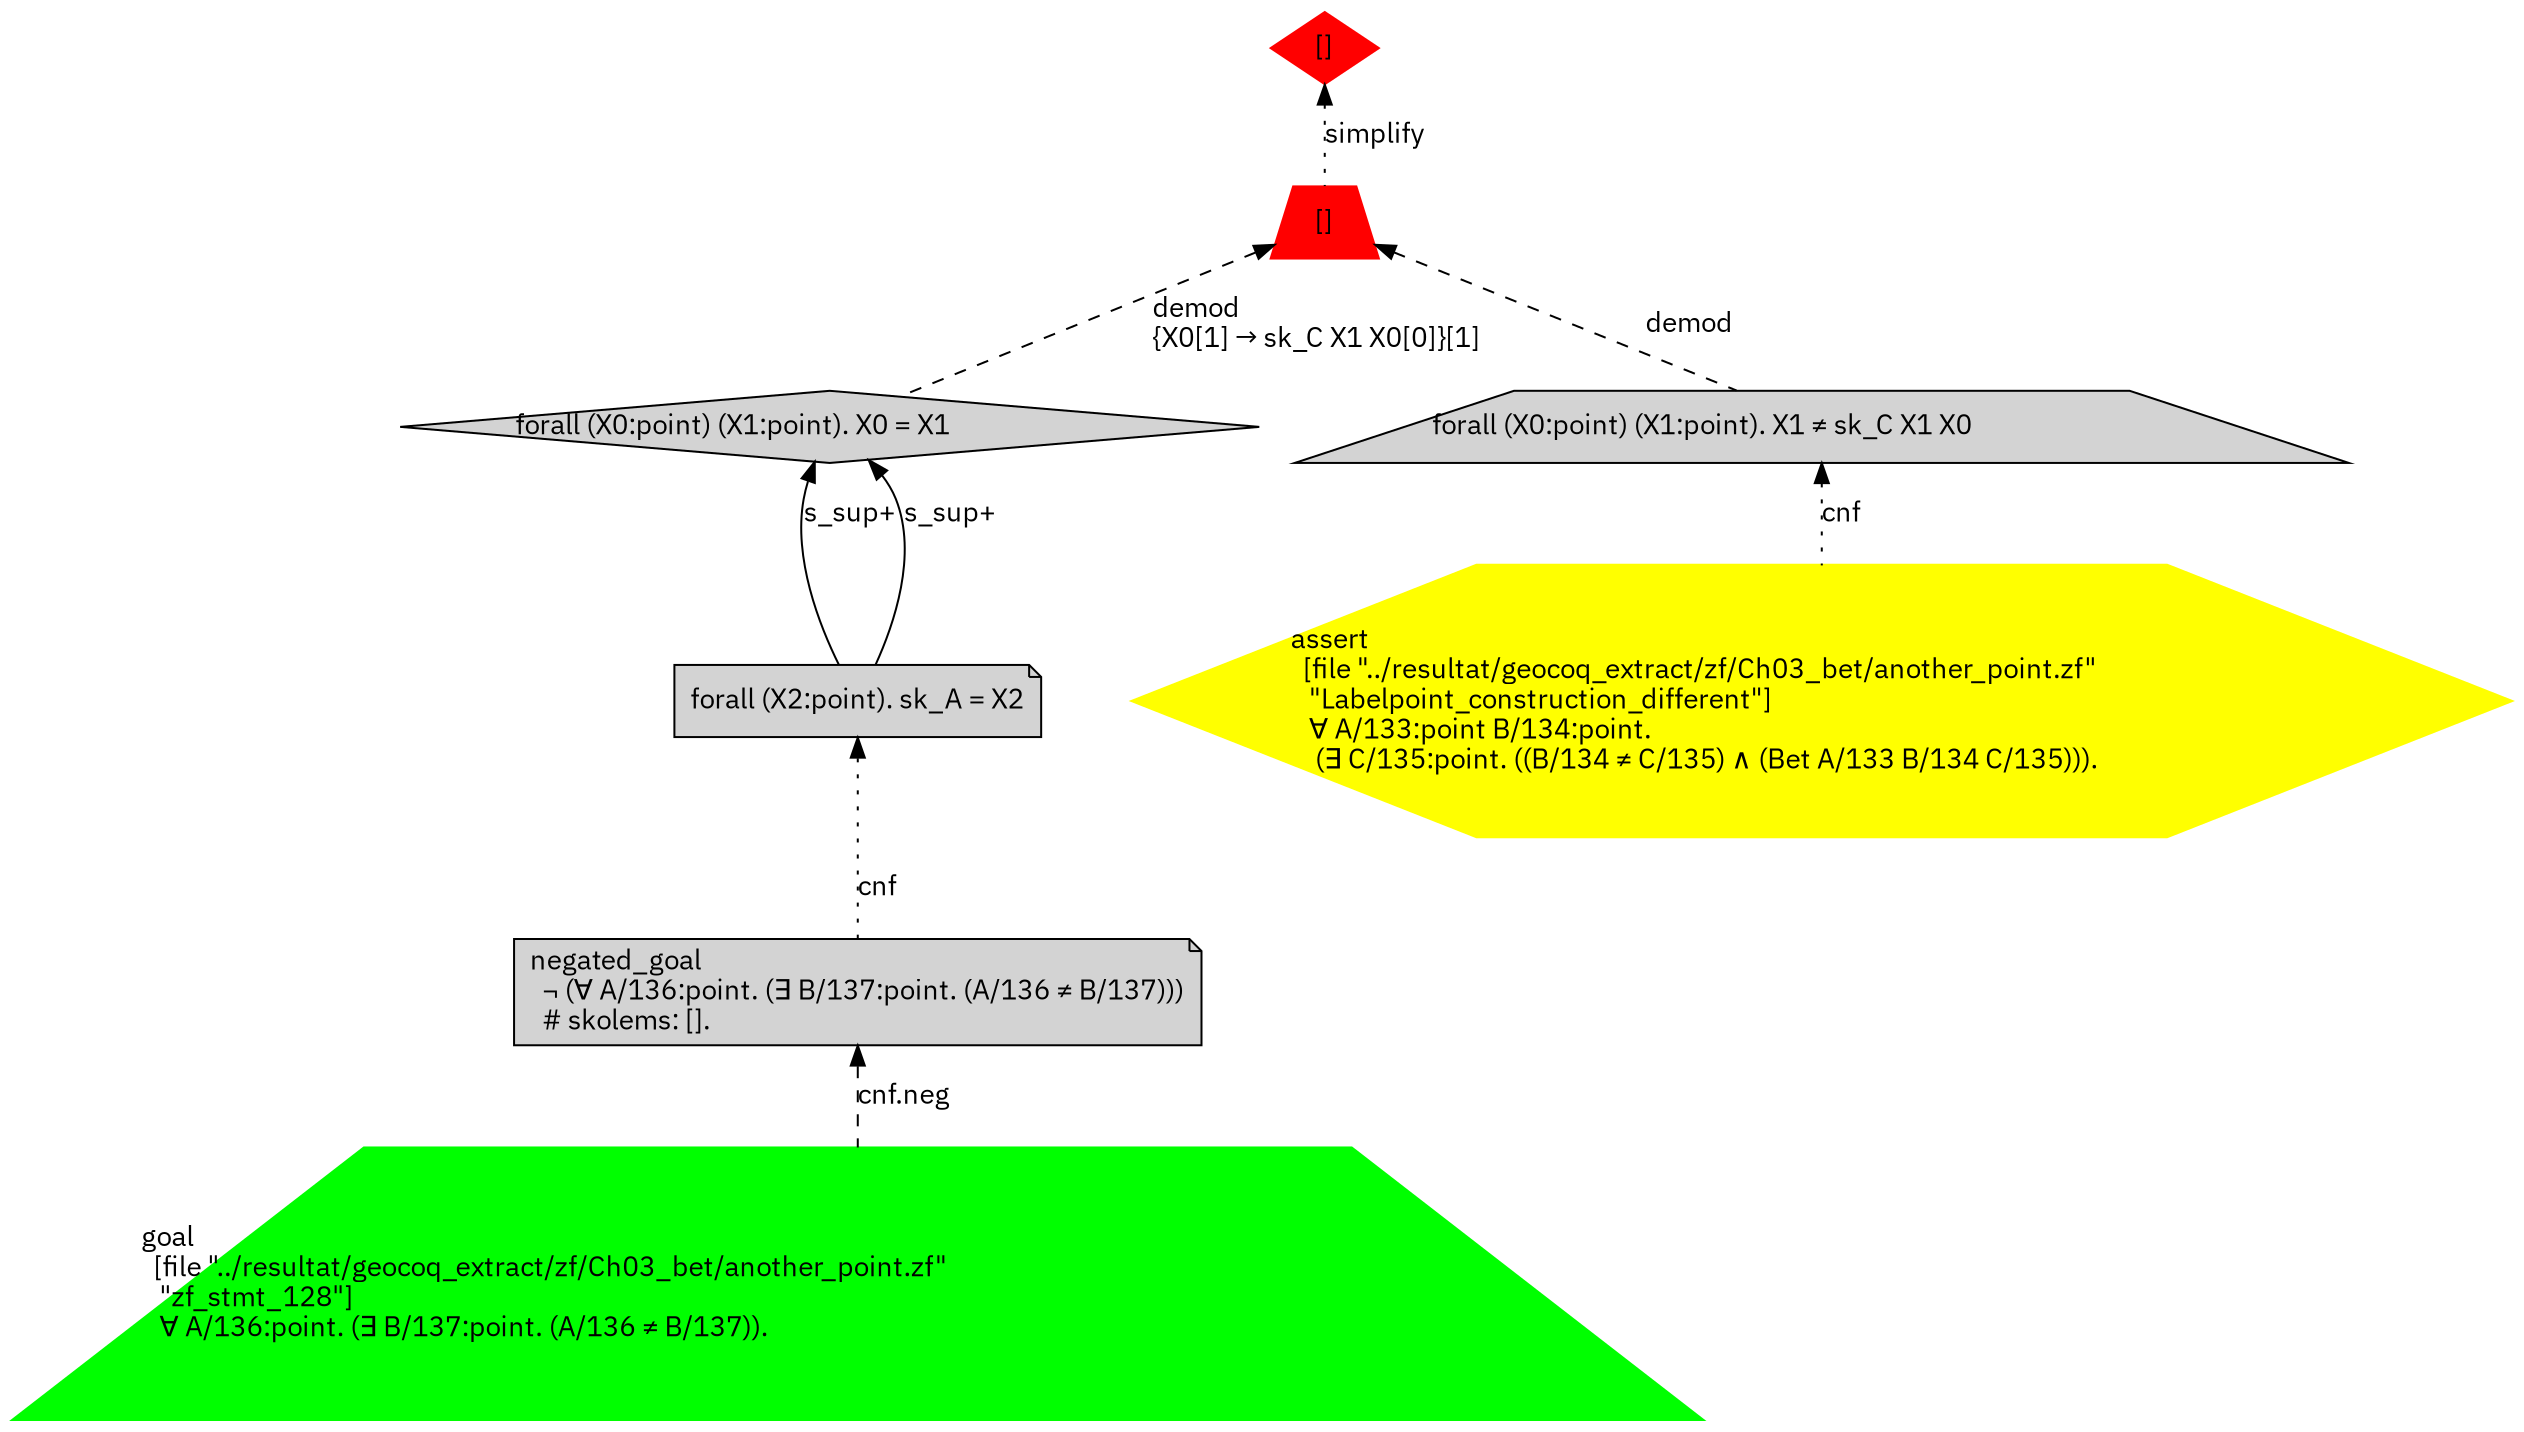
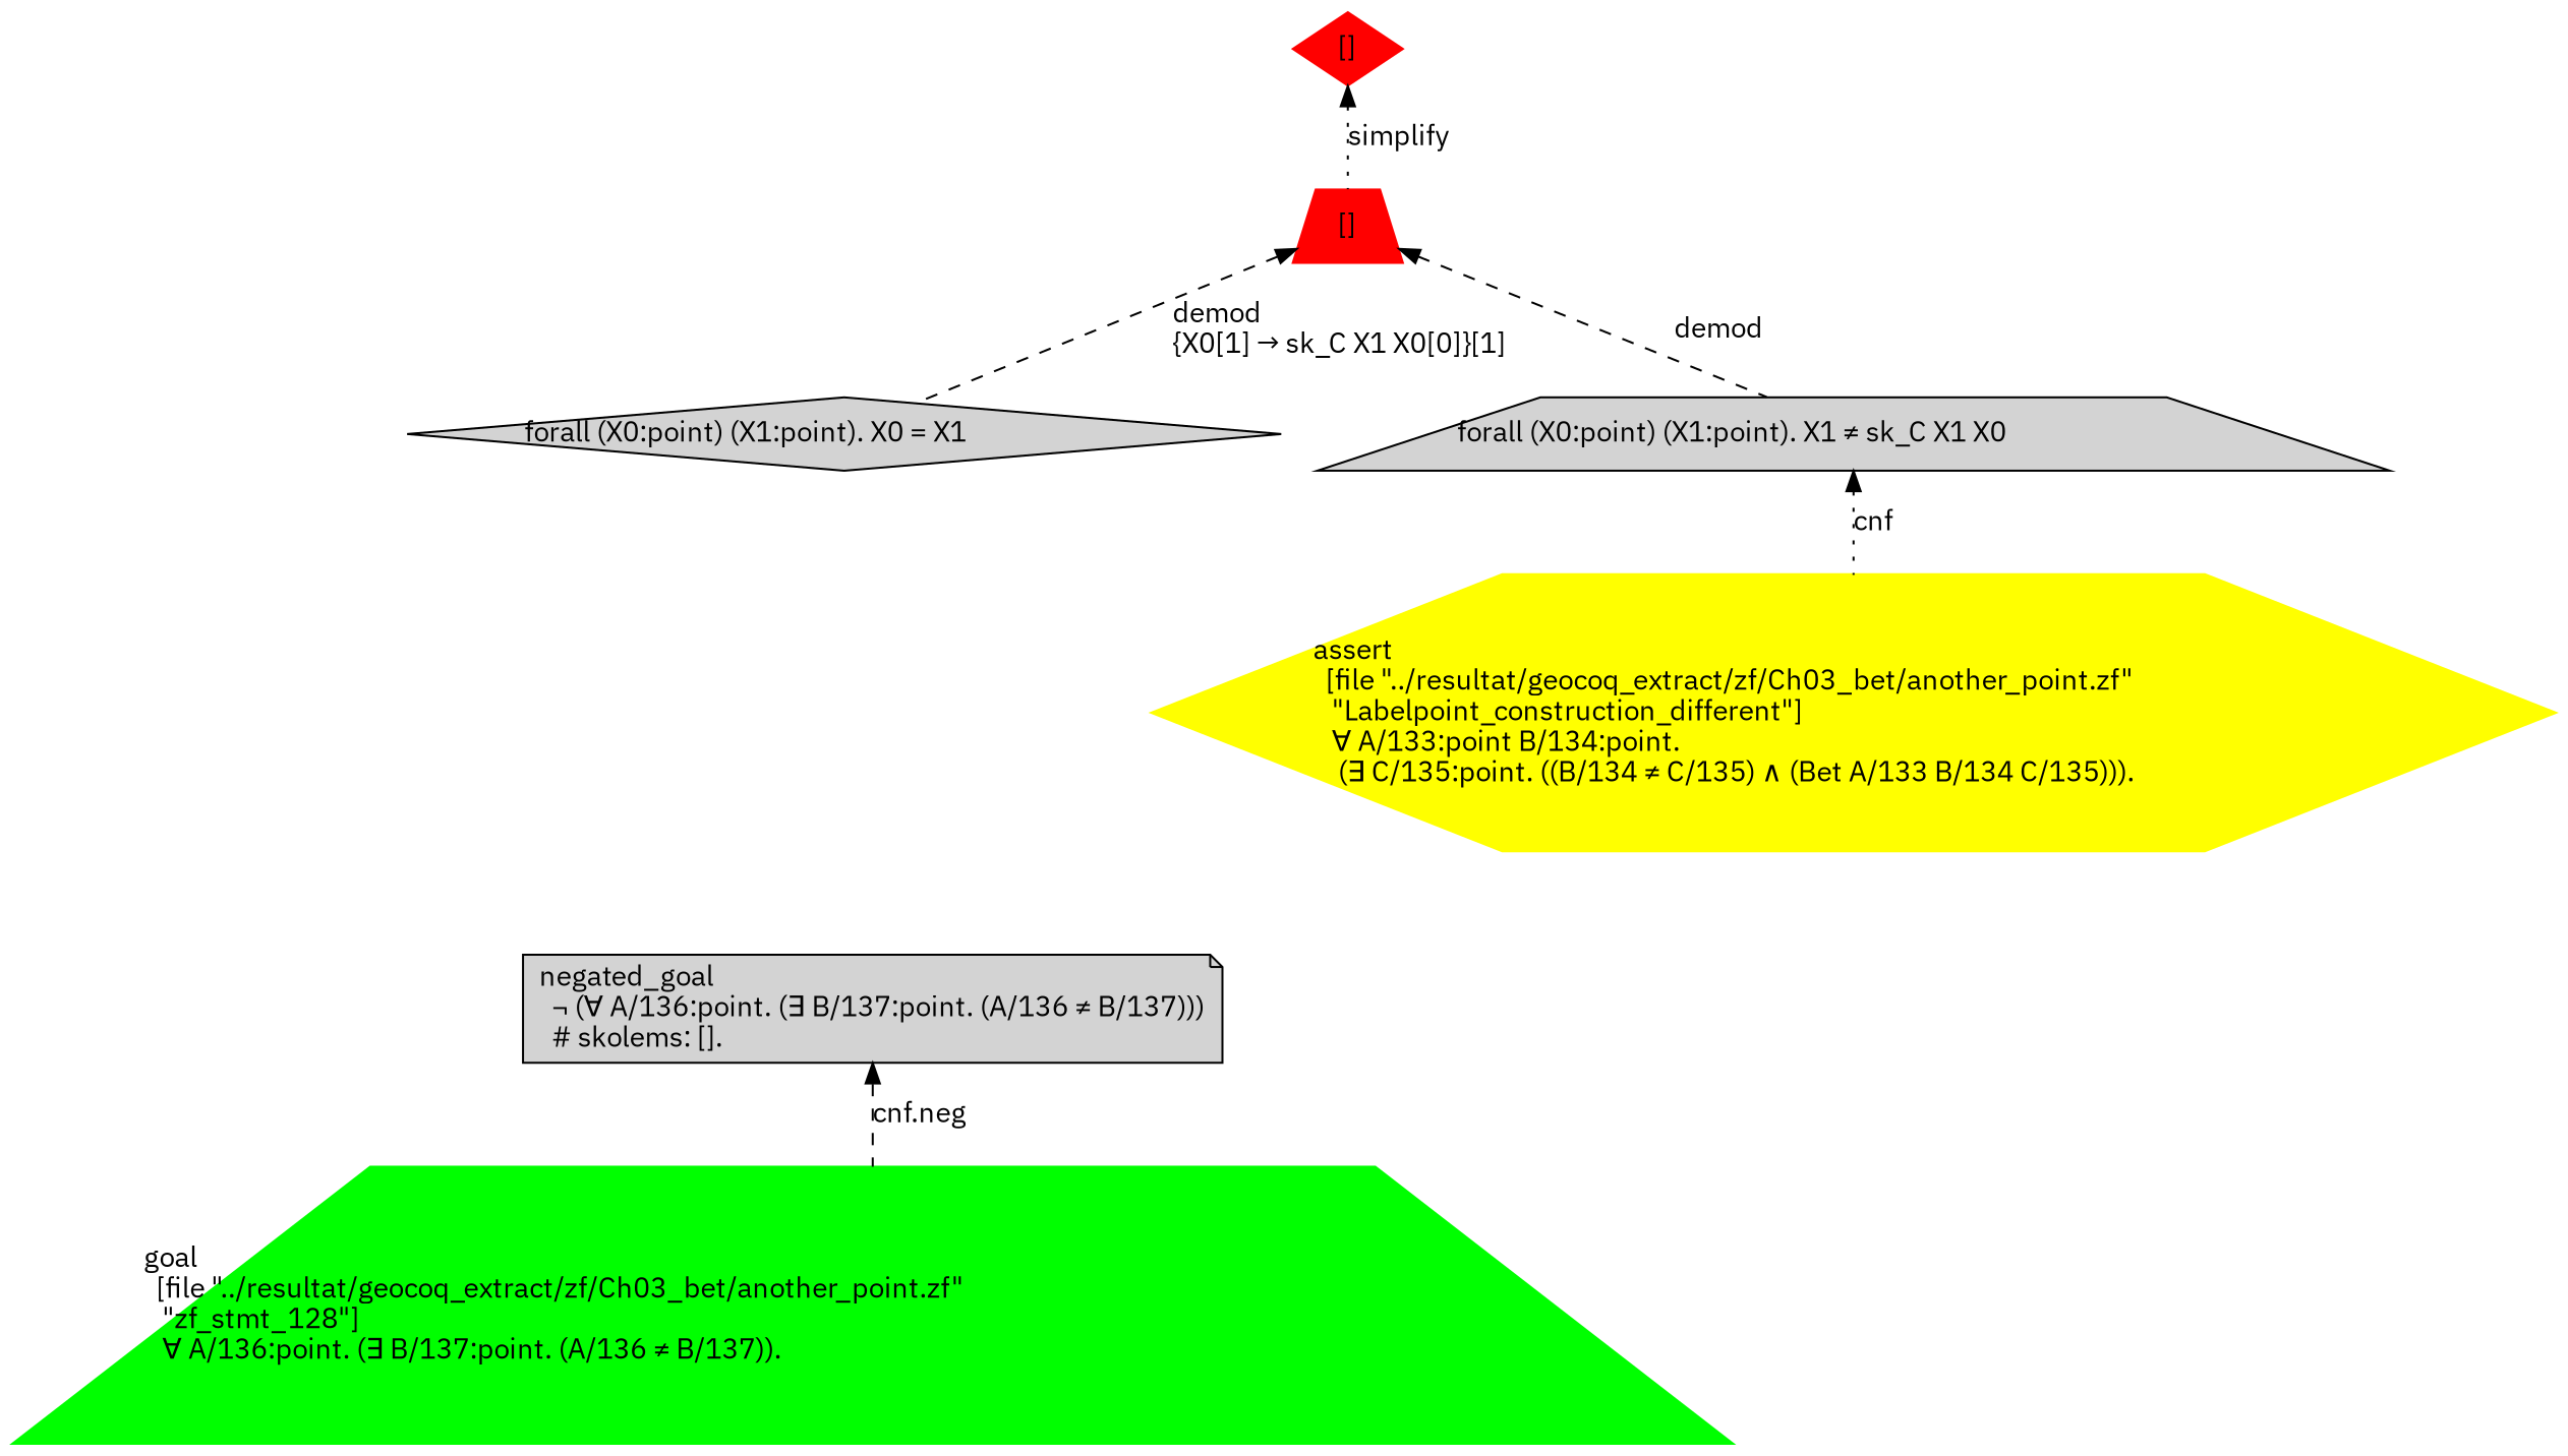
  digraph {
    fontname="IBM Plex Sans"
    node [shape=trapezium style=filled fontname="IBM Plex Sans"]
    edge [dir=back style=dotted fontname="IBM Plex Sans"]
    n1 [color=red label="[]" shape=diamond]
    n2 [color=red label="[]"]
    n3 [label="forall (X0:point) (X1:point). X0 = X1\l" shape=diamond]
    n4 [label="forall (X0:point) (X1:point). X1 ≠ sk_C X1 X0\l"]
-   n5 [label="forall (X2:point). sk_A = X2\l" shape=note]
    n6 [label="negated_goal\l  ¬ (∀ A/136:point. (∃ B/137:point. (A/136 ≠ B/137)))\l  # skolems: [].\l" shape=note]
    n7 [color=green label="goal\l  [file \"../resultat/geocoq_extract/zf/Ch03_bet/another_point.zf\" \l   \"zf_stmt_128\"]\l  ∀ A/136:point. (∃ B/137:point. (A/136 ≠ B/137)).\l"]
    n8 [color=yellow label="assert\l  [file \"../resultat/geocoq_extract/zf/Ch03_bet/another_point.zf\" \l   \"Labelpoint_construction_different\"]\l  ∀ A/133:point B/134:point.\l    (∃ C/135:point. ((B/134 ≠ C/135) ∧ (Bet A/133 B/134 C/135))).\l" shape=hexagon]
    n1 -> n2 [label=simplify]
    n2 -> n3 [label="demod\l\{X0[1] → sk_C X1 X0[0]\}[1]\l" style=dashed]
    n2 -> n4 [label=demod style=dashed]
-   n3 -> n5 [label="s_sup+\l" style=solid]
-   n3 -> n5 [label="s_sup+\l" style=solid]
    n4 -> n8 [label=cnf]
-   n5 -> n6 [label=cnf]
    n6 -> n7 [label="cnf.neg" style=dashed]
  }
